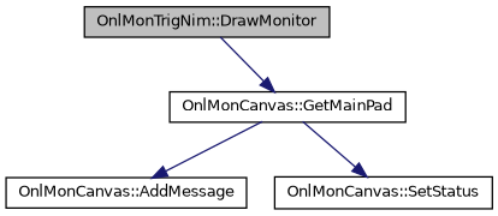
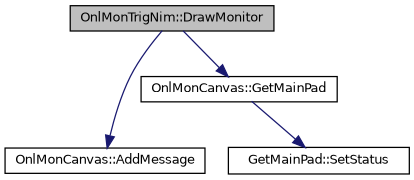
  digraph {
    fontname="DejaVu Sans"
    rankdir=TB
    node [color=black fontname="DejaVu Sans" fontsize=10 shape=record]
    edge [color=midnightblue fontname="DejaVu Sans" fontsize=10 labelfontname=FreeSans labelfontsize=10 style=solid]
    n1 [fillcolor=grey75 fontcolor=black height=0.2 label="OnlMonTrigNim::DrawMonitor" style=filled width=0.4]
    n2 [height=0.2 label="OnlMonCanvas::AddMessage" width=0.4]
    n3 [height=0.2 label="OnlMonCanvas::GetMainPad" width=0.4]
-   n4 [height=0.2 label="OnlMonCanvas::SetStatus" width=0.4]
-   n3 -> n2
+   n4 [height=0.2 label="GetMainPad::SetStatus" width=0.4]
+   n1 -> n2
    n1 -> n3
    n3 -> n4
  }
